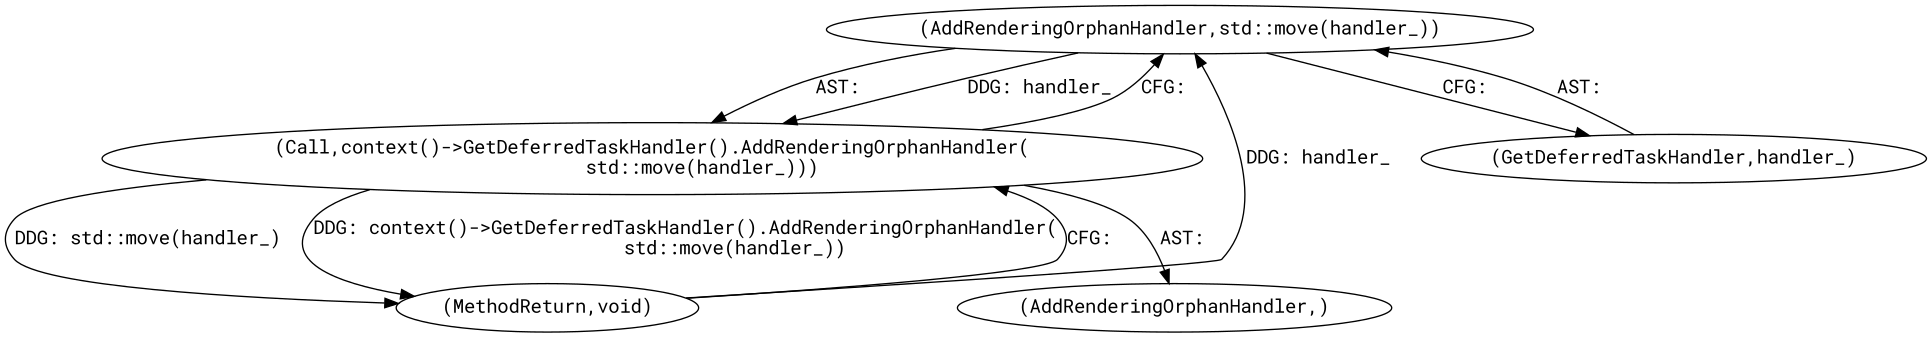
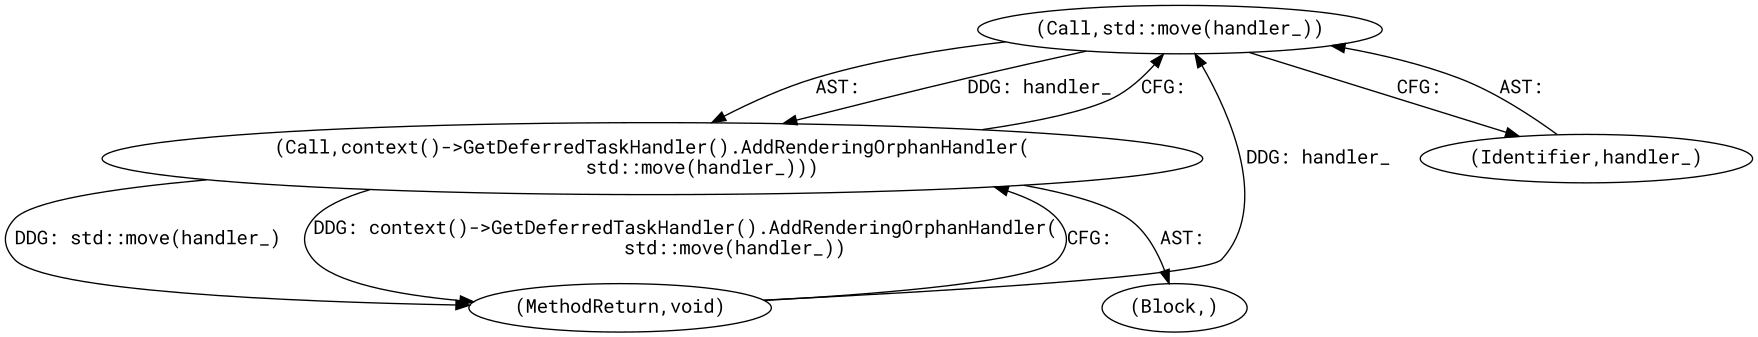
  digraph {
    fontname="Roboto Mono"
    node [fontname="Roboto Mono"]
    edge [fontname="Roboto Mono"]
-   n1 [label="(AddRenderingOrphanHandler,std::move(handler_))"]
+   n1 [label="(Call,std::move(handler_))"]
    n2 [label="(Call,context()->GetDeferredTaskHandler().AddRenderingOrphanHandler(\n         std::move(handler_)))"]
-   n3 [label="(GetDeferredTaskHandler,handler_)"]
+   n3 [label="(Identifier,handler_)"]
    n4 [label="(MethodReturn,void)"]
-   n5 [label="(AddRenderingOrphanHandler,)"]
+   n5 [label="(Block,)"]
    n1 -> n2 [label="AST: "]
    n1 -> n2 [label="DDG: handler_"]
    n1 -> n3 [label="CFG: "]
    n2 -> n1 [label="CFG: "]
    n2 -> n4 [label="DDG: std::move(handler_)"]
    n2 -> n4 [label="DDG: context()->GetDeferredTaskHandler().AddRenderingOrphanHandler(\n         std::move(handler_))"]
    n2 -> n5 [label="AST: "]
    n3 -> n1 [label="AST: "]
    n4 -> n1 [label="DDG: handler_"]
    n4 -> n2 [label="CFG: "]
  }
